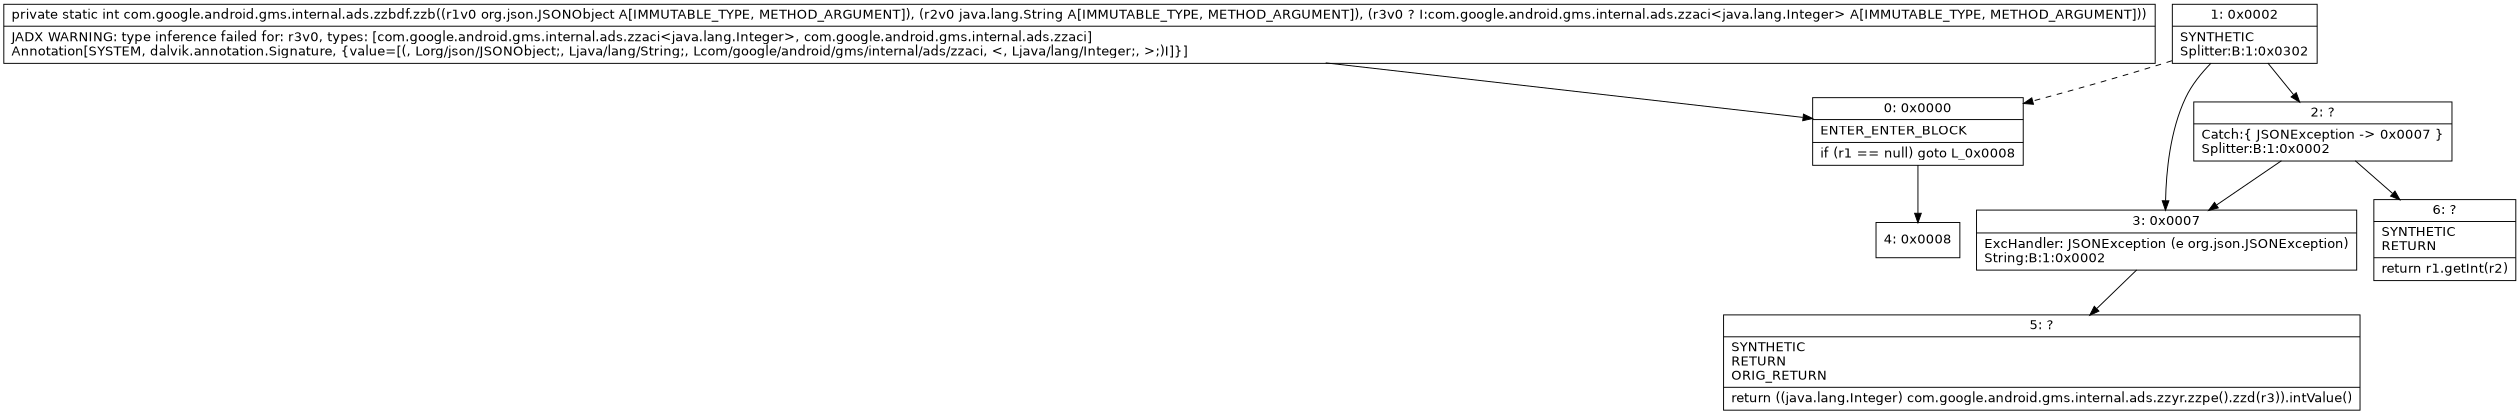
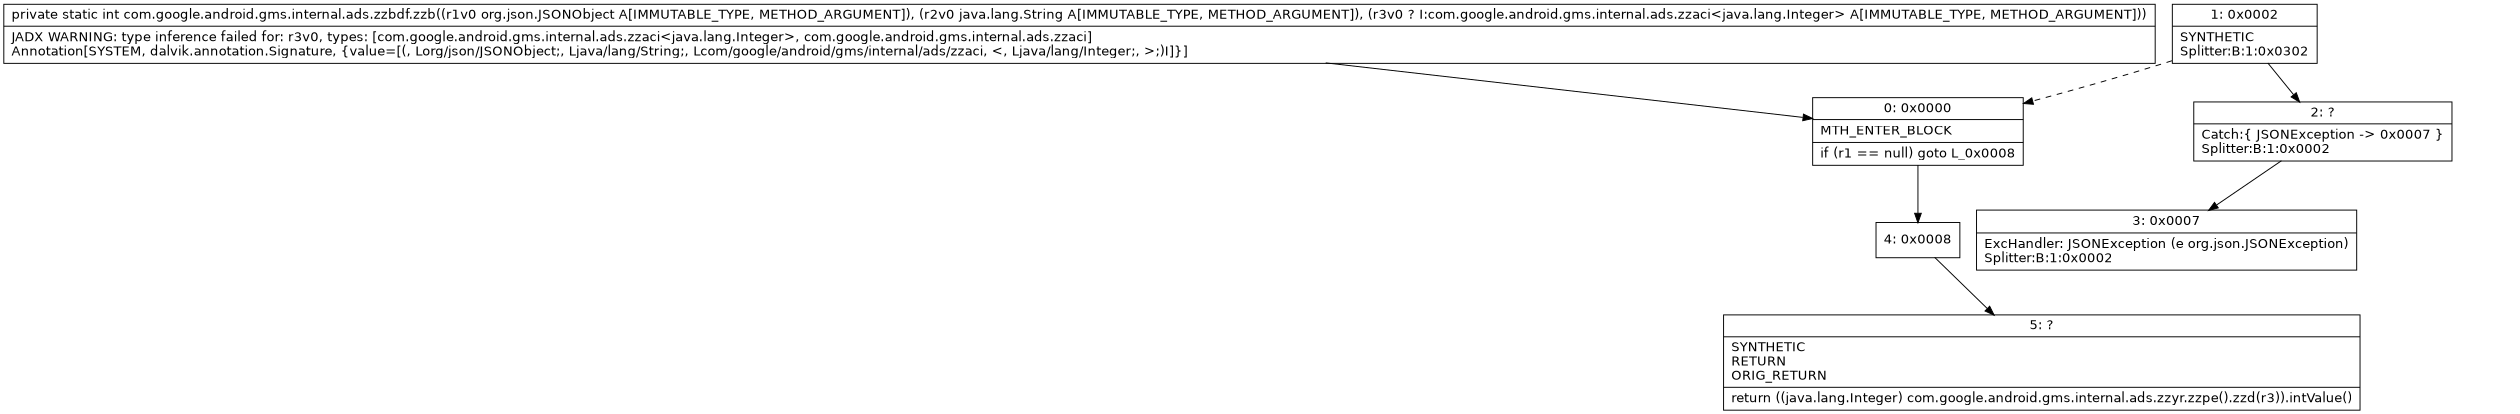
  digraph {
    fontname="DejaVu Sans"
    node [fontname="DejaVu Sans" shape=record]
    edge [fontname="DejaVu Sans"]
-   n1 [label="{0\:\ 0x0000|ENTER_ENTER_BLOCK\l|if (r1 == null) goto L_0x0008\l}"]
+   n1 [label="{0\:\ 0x0000|MTH_ENTER_BLOCK\l|if (r1 == null) goto L_0x0008\l}"]
    n2 [label="{4\:\ 0x0008}"]
    n3 [label="{1\:\ 0x0002|SYNTHETIC\lSplitter:B:1:0x0302\l}"]
    n4 [label="{2\:\ ?|Catch:\{ JSONException \-\> 0x0007 \}\lSplitter:B:1:0x0002\l}"]
-   n5 [label="{3\:\ 0x0007|ExcHandler: JSONException (e org.json.JSONException)\lString:B:1:0x0002\l}"]
+   n5 [label="{3\:\ 0x0007|ExcHandler: JSONException (e org.json.JSONException)\lSplitter:B:1:0x0002\l}"]
    n6 [label="{5\:\ ?|SYNTHETIC\lRETURN\lORIG_RETURN\l|return ((java.lang.Integer) com.google.android.gms.internal.ads.zzyr.zzpe().zzd(r3)).intValue()\l}"]
-   n7 [label="{6\:\ ?|SYNTHETIC\lRETURN\l|return r1.getInt(r2)\l}"]
    n8 [label="{private static int com.google.android.gms.internal.ads.zzbdf.zzb((r1v0 org.json.JSONObject A[IMMUTABLE_TYPE, METHOD_ARGUMENT]), (r2v0 java.lang.String A[IMMUTABLE_TYPE, METHOD_ARGUMENT]), (r3v0 ? I:com.google.android.gms.internal.ads.zzaci\<java.lang.Integer\> A[IMMUTABLE_TYPE, METHOD_ARGUMENT]))  | JADX WARNING: type inference failed for: r3v0, types: [com.google.android.gms.internal.ads.zzaci\<java.lang.Integer\>, com.google.android.gms.internal.ads.zzaci]\lAnnotation[SYSTEM, dalvik.annotation.Signature, \{value=[(, Lorg\/json\/JSONObject;, Ljava\/lang\/String;, Lcom\/google\/android\/gms\/internal\/ads\/zzaci, \<, Ljava\/lang\/Integer;, \>;)I]\}]\l}"]
    n1 -> n2
-   n5 -> n6
+   n2 -> n6
    n3 -> n1 [style=dashed]
    n3 -> n4
-   n3 -> n5
    n4 -> n5
-   n4 -> n7
    n8 -> n1
  }
